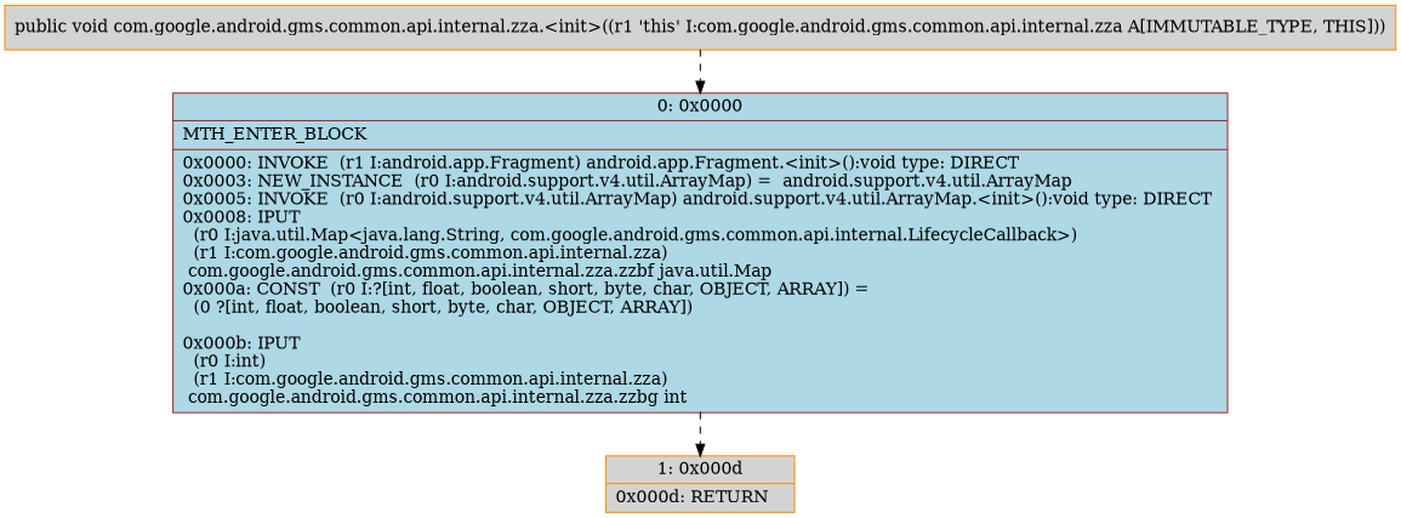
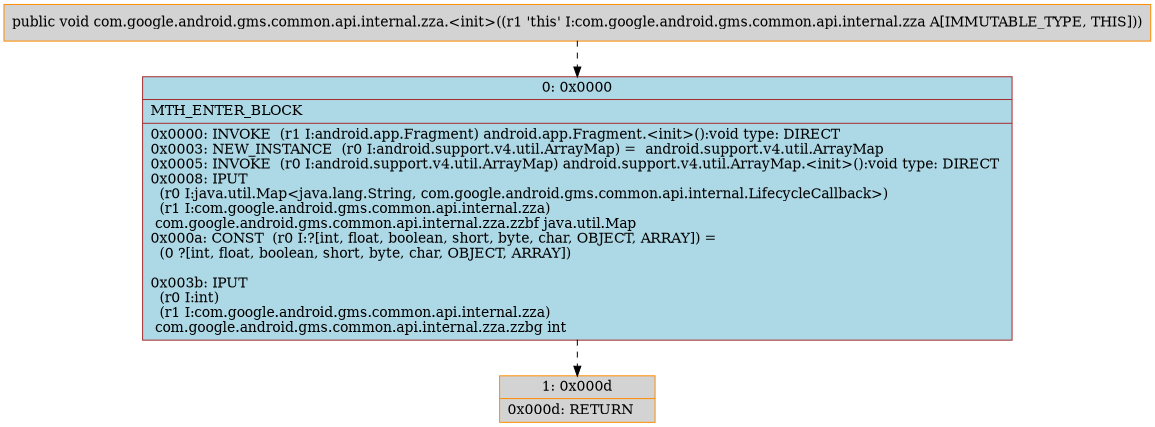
  digraph {
    node [shape=record style=filled fillcolor=lightgrey color=darkorange]
    edge [style=dashed arrowhead=normal]
-   n1 [label="{0\:\ 0x0000|MTH_ENTER_BLOCK\l|0x0000: INVOKE  (r1 I:android.app.Fragment) android.app.Fragment.\<init\>():void type: DIRECT \l0x0003: NEW_INSTANCE  (r0 I:android.support.v4.util.ArrayMap) =  android.support.v4.util.ArrayMap \l0x0005: INVOKE  (r0 I:android.support.v4.util.ArrayMap) android.support.v4.util.ArrayMap.\<init\>():void type: DIRECT \l0x0008: IPUT  \l  (r0 I:java.util.Map\<java.lang.String, com.google.android.gms.common.api.internal.LifecycleCallback\>)\l  (r1 I:com.google.android.gms.common.api.internal.zza)\l com.google.android.gms.common.api.internal.zza.zzbf java.util.Map \l0x000a: CONST  (r0 I:?[int, float, boolean, short, byte, char, OBJECT, ARRAY]) = \l  (0 ?[int, float, boolean, short, byte, char, OBJECT, ARRAY])\l \l0x000b: IPUT  \l  (r0 I:int)\l  (r1 I:com.google.android.gms.common.api.internal.zza)\l com.google.android.gms.common.api.internal.zza.zzbg int \l}" fillcolor=lightblue color=brown]
+   n1 [label="{0\:\ 0x0000|MTH_ENTER_BLOCK\l|0x0000: INVOKE  (r1 I:android.app.Fragment) android.app.Fragment.\<init\>():void type: DIRECT \l0x0003: NEW_INSTANCE  (r0 I:android.support.v4.util.ArrayMap) =  android.support.v4.util.ArrayMap \l0x0005: INVOKE  (r0 I:android.support.v4.util.ArrayMap) android.support.v4.util.ArrayMap.\<init\>():void type: DIRECT \l0x0008: IPUT  \l  (r0 I:java.util.Map\<java.lang.String, com.google.android.gms.common.api.internal.LifecycleCallback\>)\l  (r1 I:com.google.android.gms.common.api.internal.zza)\l com.google.android.gms.common.api.internal.zza.zzbf java.util.Map \l0x000a: CONST  (r0 I:?[int, float, boolean, short, byte, char, OBJECT, ARRAY]) = \l  (0 ?[int, float, boolean, short, byte, char, OBJECT, ARRAY])\l \l0x003b: IPUT  \l  (r0 I:int)\l  (r1 I:com.google.android.gms.common.api.internal.zza)\l com.google.android.gms.common.api.internal.zza.zzbg int \l}" fillcolor=lightblue color=brown]
    n2 [label="{1\:\ 0x000d|0x000d: RETURN   \l}"]
    n3 [label="{public void com.google.android.gms.common.api.internal.zza.\<init\>((r1 'this' I:com.google.android.gms.common.api.internal.zza A[IMMUTABLE_TYPE, THIS])) }"]
    n1 -> n2
    n3 -> n1
  }
